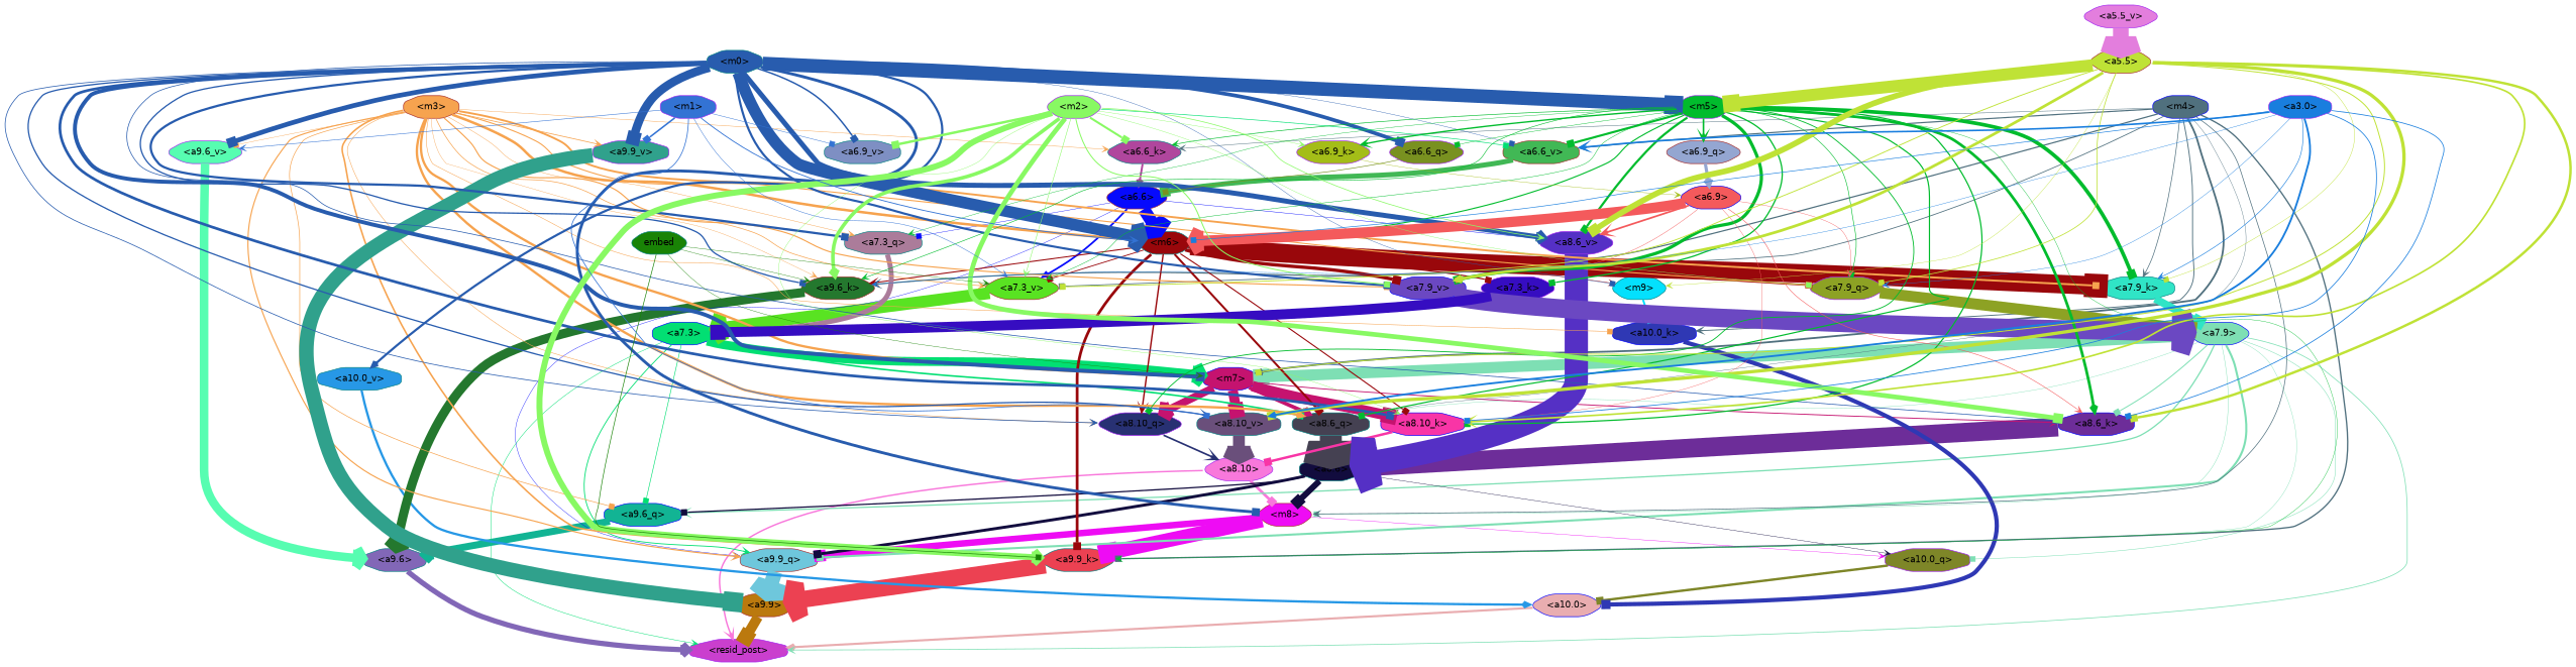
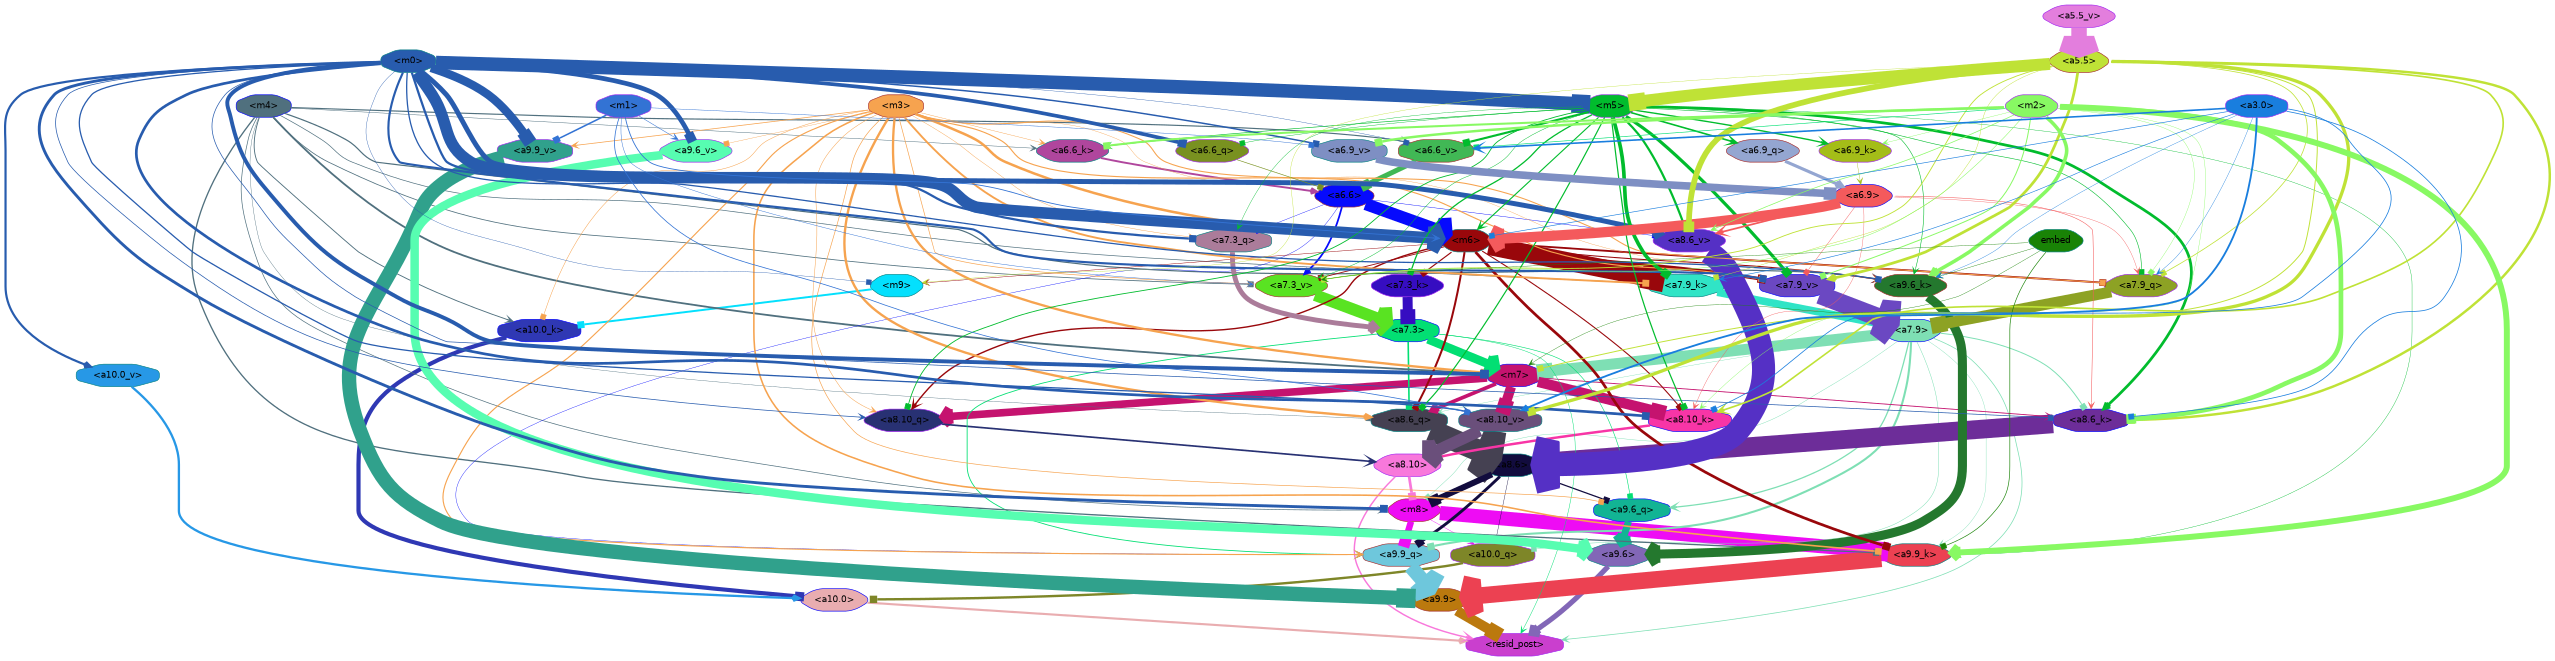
  strict digraph {
    splines=true
    node [color=purple fontname=Helvetica shape=hexagon style="filled, rounded"]
    edge [arrowhead=vee color="#285cae" penwidth=0.6]
    "<a10.0>" [color=blue fillcolor="#e9adb0"]
    "<resid_post>" [fillcolor="#ca3fce" shape=octagon]
    "<a9.9>" [color=brown fillcolor="#bb790e"]
    "<a9.6>" [color=teal fillcolor="#8267b7" shape=octagon]
    "<a8.10>" [fillcolor="#f878db"]
    "<m8>" [color=brown fillcolor="#ee0cf4"]
    "<a10.0_q>" [fillcolor="#7e8628" shape=octagon]
    "<a9.9_q>" [color=brown fillcolor="#6ec7dc" shape=octagon]
    "<a9.9_k>" [color=teal fillcolor="#ec4152"]
    "<a7.9>" [color=blue fillcolor="#7edfb4"]
    "<a9.6_q>" [color=blue fillcolor="#12b494" shape=octagon]
    "<a8.6_q>" [color=teal fillcolor="#454152" shape=octagon]
    "<a8.6_k>" [color=blue fillcolor="#6d2d99" shape=octagon]
    "<m7>" [color=blue fillcolor="#c5136f" shape=octagon]
    "<a8.6>" [color=teal fillcolor="#120c3e" shape=octagon]
    "<a8.10_q>" [fillcolor="#283173"]
    "<a8.10_k>" [color=blue fillcolor="#f835a6" shape=octagon]
    "<a8.10_v>" [color=teal fillcolor="#6a4f7b" shape=octagon]
    "<a7.3>" [color=blue fillcolor="#02df73" shape=octagon]
    "<a10.0_k>" [color=blue fillcolor="#2f38b4" shape=octagon]
    "<a10.0_v>" [color=teal fillcolor="#2798e6" shape=octagon]
    "<m9>" [color=teal fillcolor="#04e0fd"]
    "<m4>" [color=blue fillcolor="#50707e" shape=octagon]
    "<a9.6_k>" [color=brown fillcolor="#24782e"]
    "<a7.9_k>" [color=teal fillcolor="#30e4c6" shape=octagon]
    "<a7.3_v>" [color=brown fillcolor="#59e322"]
    "<a6.6_k>" [color=teal fillcolor="#b0469d"]
    "<a6.6_v>" [color=brown fillcolor="#41b855" shape=octagon]
    "<a6.6>" [color=brown fillcolor="#060afd"]
    "<m6>" [color=teal fillcolor="#99070b"]
    "<a7.3_q>" [color=teal fillcolor="#ab7c9a" shape=octagon]
    "<a8.6_v>" [fillcolor="#5530c5"]
    "<m3>" [color=brown fillcolor="#f6a34f" shape=octagon]
    "<a9.9_v>" [fillcolor="#30a18c" shape=octagon]
    "<a9.6_v>" [fillcolor="#57fdb1"]
    "<a7.9_q>" [fillcolor="#8da224"]
    "<a7.9_v>" [color=blue fillcolor="#6b48c2" shape=octagon]
    "<a7.3_k>" [fillcolor="#360dc1"]
    "<m0>" [color=teal fillcolor="#285cae" shape=octagon]
    "<m5>" [fillcolor="#01bc2d"]
    "<a6.6_q>" [fillcolor="#799120"]
    "<a6.9_v>" [color=teal fillcolor="#7e8fc3" shape=octagon]
    "<a6.9_q>" [color=brown fillcolor="#94a6d1"]
    "<a6.9_k>" [fillcolor="#a4bd18"]
    "<a6.9>" [color=blue fillcolor="#f45a5c"]
    "<a5.5>" [color=brown fillcolor="#bfe236"]
    "<m2>" [fillcolor="#88f963"]
    embed [color=teal fillcolor="#198306"]
    "<a3.0>" [fillcolor="#197ede" shape=octagon]
    "<m1>" [fillcolor="#3373d4" shape=octagon]
    "<a5.5_v>" [fillcolor="#e37edd"]
    "<a10.0>" -> "<resid_post>" [color="#e9adb0" penwidth=3.4253244400024414]
    "<a9.9>" -> "<resid_post>" [arrowhead=box color="#bb790e" penwidth=16.05378818511963]
    "<a9.6>" -> "<resid_post>" [color="#8267b7" penwidth=8.33797836303711]
    "<a8.10>" -> "<resid_post>" [color="#f878db" penwidth=2.3390636444091797]
    "<a8.10>" -> "<m8>" [arrowhead=box color="#f878db" penwidth=4.388927459716797]
    "<m8>" -> "<a10.0_q>" [color="#ee0cf4"]
    "<m8>" -> "<a9.9_q>" [arrowhead=box color="#ee0cf4" penwidth=10.407995223999023]
    "<m8>" -> "<a9.9_k>" [arrowhead=box color="#ee0cf4" penwidth=22.67278480529785]
    "<a10.0_q>" -> "<a10.0>" [arrowhead=box color="#7e8628" penwidth=3.861766815185547]
    "<a9.9_q>" -> "<a9.9>" [color="#6ec7dc" penwidth=23.20368194580078]
    "<a9.9_k>" -> "<a9.9>" [color="#ec4152" penwidth=26.641464233398438]
    "<a7.9>" -> "<resid_post>" [color="#7edfb4" penwidth=1.1926651000976562]
    "<a7.9>" -> "<m8>" [arrowhead=box color="#7edfb4" penwidth=0.6738662719726562]
    "<a7.9>" -> "<a10.0_q>" [arrowhead=box color="#7edfb4" penwidth=0.7811813354492188]
    "<a7.9>" -> "<a9.9_q>" [arrowhead=box color="#7edfb4" penwidth=3.33896541595459]
    "<a7.9>" -> "<a9.9_k>" [color="#7edfb4"]
    "<a7.9>" -> "<a9.6_q>" [color="#7edfb4" penwidth=2.0531044006347656]
    "<a7.9>" -> "<a8.6_q>" [color="#7edfb4"]
    "<a7.9>" -> "<a8.6_k>" [arrowhead=box color="#7edfb4" penwidth=1.5751152038574219]
    "<a7.9>" -> "<m7>" [arrowhead=box color="#7edfb4" penwidth=17.67833709716797]
    "<a9.6_q>" -> "<a9.6>" [color="#12b494" penwidth=11.181507110595703]
    "<a8.6_q>" -> "<a8.6>" [color="#454152" penwidth=34.91962909698486]
    "<a8.6_k>" -> "<a8.6>" [color="#6d2d99" penwidth=30.12779998779297]
    "<m7>" -> "<a8.6_q>" [color="#c5136f" penwidth=5.949329376220703]
    "<m7>" -> "<a8.6_k>" [color="#c5136f" penwidth=1.4160232543945312]
    "<m7>" -> "<a8.10_q>" [color="#c5136f" penwidth=12.189899444580078]
    "<m7>" -> "<a8.10_k>" [arrowhead=box color="#c5136f" penwidth=16.634174346923828]
    "<m7>" -> "<a8.10_v>" [arrowhead=box color="#c5136f" penwidth=15.893604278564453]
    "<a8.6>" -> "<m8>" [arrowhead=box color="#120c3e" penwidth=9.616483688354492]
    "<a8.6>" -> "<a10.0_q>" [color="#120c3e"]
    "<a8.6>" -> "<a9.9_q>" [arrowhead=box color="#120c3e" penwidth=4.681654930114746]
    "<a8.6>" -> "<a9.6_q>" [arrowhead=box color="#120c3e" penwidth=2.0046749114990234]
    "<a8.10_q>" -> "<a8.10>" [color="#283173" penwidth=2.6974411010742188]
    "<a8.10_k>" -> "<a8.10>" [arrowhead=box color="#f835a6" penwidth=3.9815139770507812]
    "<a8.10_v>" -> "<a8.10>" [color="#6a4f7b" penwidth=18.80433464050293]
    "<a7.3>" -> "<resid_post>" [color="#02df73" penwidth=0.7339706420898438]
    "<a7.3>" -> "<a9.9_q>" [color="#02df73" penwidth=1.3609809875488281]
    "<a7.3>" -> "<a9.6_q>" [arrowhead=box color="#02df73" penwidth=0.9587650299072266]
    "<a7.3>" -> "<a8.6_q>" [arrowhead=box color="#02df73" penwidth=2.597522735595703]
    "<a7.3>" -> "<m7>" [color="#02df73" penwidth=13.925512313842773]
    "<a10.0_k>" -> "<a10.0>" [arrowhead=box color="#2f38b4" penwidth=6.691814422607422]
    "<a10.0_v>" -> "<a10.0>" [color="#2798e6" penwidth=3.703948974609375]
    "<m9>" -> "<a10.0_k>" [arrowhead=box color="#04e0fd" penwidth=3.1536026000976562]
    "<m4>" -> "<m8>" [color="#50707e" penwidth=1.1121444702148438]
    "<m4>" -> "<a9.9_k>" [arrowhead=box color="#50707e" penwidth=2.1296005249023438]
    "<m4>" -> "<a8.6_q>" [arrowhead=box color="#50707e" penwidth=0.6086311340332031]
    "<m4>" -> "<m7>" [color="#50707e" penwidth=2.9153175354003906]
    "<m4>" -> "<a10.0_k>" [color="#50707e" penwidth=1.4532089233398438]
    "<m4>" -> "<a9.6_k>" [color="#50707e" penwidth=1.93524169921875]
    "<m4>" -> "<a7.9_k>" [color="#50707e" penwidth=1.0983266830444336]
    "<m4>" -> "<a7.3_v>" [arrowhead=box color="#50707e" penwidth=1.2746734619140625]
    "<m4>" -> "<a6.6_k>" [color="#50707e" penwidth=0.7470474243164062]
    "<m4>" -> "<a6.6_v>" [color="#50707e" penwidth=1.873147964477539]
    "<a9.6_k>" -> "<a9.6>" [color="#24782e" penwidth=14.532459259033203]
    "<a7.9_k>" -> "<a7.9>" [arrowhead=box color="#30e4c6" penwidth=12.17039680480957]
    "<a7.3_v>" -> "<a7.3>" [color="#59e322" penwidth=19.01776695251465]
    "<a6.6_k>" -> "<a6.6>" [color="#b0469d" penwidth=3.0834922790527344]
    "<a6.6_v>" -> "<a6.6>" [arrowhead=box color="#41b855" penwidth=8.061713218688965]
    "<a6.6>" -> "<a9.9_q>" [color="#060afd"]
    "<a6.6>" -> "<a7.3_v>" [color="#060afd" penwidth=2.8381996154785156]
    "<a6.6>" -> "<m6>" [color="#060afd" penwidth=19.58005142211914]
    "<a6.6>" -> "<a7.3_q>" [arrowhead=box color="#060afd"]
    "<a6.6>" -> "<a8.6_v>" [arrowhead=box color="#060afd" penwidth=0.6731643676757812]
    "<m6>" -> "<a9.9_k>" [arrowhead=box color="#99070b" penwidth=4.405937194824219]
    "<m6>" -> "<a8.6_q>" [arrowhead=box color="#99070b" penwidth=3.241657257080078]
    "<m6>" -> "<a8.10_q>" [color="#99070b" penwidth=2.2618331909179688]
    "<m6>" -> "<a8.10_k>" [arrowhead=box color="#99070b" penwidth=1.733642578125]
    "<m6>" -> "<m9>" [color="#99070b" penwidth=0.7276992797851562]
    "<m6>" -> "<a9.6_k>" [color="#99070b" penwidth=1.6540985107421875]
    "<m6>" -> "<a7.9_k>" [arrowhead=box color="#99070b" penwidth=29.52049446105957]
    "<m6>" -> "<a7.3_v>" [arrowhead=box color="#99070b" penwidth=1.3778877258300781]
    "<m6>" -> "<a7.9_q>" [arrowhead=box color="#99070b" penwidth=2.9651412963867188]
    "<m6>" -> "<a7.9_v>" [arrowhead=box color="#99070b" penwidth=5.381137847900391]
    "<m6>" -> "<a7.3_k>" [arrowhead=box color="#99070b" penwidth=1.8433246612548828]
    "<a7.3_q>" -> "<a7.3>" [color="#ab7c9a" penwidth=7.866306304931641]
    "<a8.6_v>" -> "<a8.6>" [color="#5530c5" penwidth=37.04597568511963]
    "<m3>" -> "<a9.9_q>" [color="#f6a34f" penwidth=1.8098411560058594]
    "<m3>" -> "<a9.9_k>" [arrowhead=box color="#f6a34f" penwidth=2.538074493408203]
    "<m3>" -> "<a9.6_q>" [arrowhead=box color="#f6a34f" penwidth=1.0731983184814453]
    "<m3>" -> "<a8.6_q>" [color="#f6a34f" penwidth=3.8069801330566406]
    "<m3>" -> "<m7>" [color="#f6a34f" penwidth=3.7463531494140625]
    "<m3>" -> "<a8.10_q>" [color="#f6a34f" penwidth=0.7969093322753906]
    "<m3>" -> "<a10.0_k>" [arrowhead=box color="#f6a34f" penwidth=0.8012542724609375]
    "<m3>" -> "<a9.6_k>" [color="#f6a34f"]
    "<m3>" -> "<a7.9_k>" [arrowhead=box color="#f6a34f" penwidth=3.0535898208618164]
    "<m3>" -> "<a7.3_v>" [color="#f6a34f" penwidth=1.0946578979492188]
    "<m3>" -> "<a6.6_k>" [color="#f6a34f" penwidth=0.6740627288818359]
    "<m3>" -> "<m6>" [arrowhead=box color="#f6a34f" penwidth=4.0873308181762695]
    "<m3>" -> "<a7.3_q>" [color="#f6a34f" penwidth=0.6810226440429688]
    "<m3>" -> "<a9.9_v>" [color="#f6a34f" penwidth=1.1908531188964844]
    "<m3>" -> "<a9.6_v>" [arrowhead=box color="#f6a34f"]
    "<m3>" -> "<a7.9_q>" [arrowhead=box color="#f6a34f" penwidth=1.7077007293701172]
    "<m3>" -> "<a7.9_v>" [arrowhead=box color="#f6a34f" penwidth=1.8027725219726562]
    "<a9.9_v>" -> "<a9.9>" [arrowhead=box color="#30a18c" penwidth=23.02225112915039]
    "<a9.6_v>" -> "<a9.6>" [color="#57fdb1" penwidth=13.634431838989258]
    "<a7.9_q>" -> "<a7.9>" [arrowhead=box color="#8da224" penwidth=17.651885986328125]
    "<a7.9_v>" -> "<a7.9>" [color="#6b48c2" penwidth=29.394658088684082]
    "<a7.3_k>" -> "<a7.3>" [arrowhead=box color="#360dc1" penwidth=16.016246795654297]
    "<m0>" -> "<m8>" [arrowhead=box penwidth=4.624839782714844]
    "<m0>" -> "<a8.6_k>" [arrowhead=box penwidth=1.1486854553222656]
    "<m0>" -> "<m7>" [arrowhead=box penwidth=6.283721923828125]
    "<m0>" -> "<a8.10_q>" [penwidth=1.1731605529785156]
    "<m0>" -> "<a8.10_k>" [arrowhead=box penwidth=4.350425720214844]
    "<m0>" -> "<a8.10_v>" [penwidth=2.0526657104492188]
    "<m0>" -> "<a10.0_v>" [penwidth=3.520832061767578]
    "<m0>" -> "<m9>" [arrowhead=box]
    "<m0>" -> "<a9.6_k>" [arrowhead=box penwidth=2.0742149353027344]
    "<m0>" -> "<a6.6_v>" [arrowhead=box]
    "<m0>" -> "<m6>" [penwidth=18.578011751174927]
    "<m0>" -> "<a7.3_q>" [arrowhead=box penwidth=3.6216583251953125]
    "<m0>" -> "<a8.6_v>" [penwidth=7.951751708984375]
    "<m0>" -> "<a9.9_v>" [arrowhead=box penwidth=13.6649169921875]
    "<m0>" -> "<a9.6_v>" [arrowhead=box penwidth=7.575786590576172]
    "<m0>" -> "<a7.9_v>" [arrowhead=box penwidth=3.447589874267578]
    "<m0>" -> "<m5>" [arrowhead=box penwidth=21.776307940483093]
    "<m0>" -> "<a6.6_q>" [arrowhead=box penwidth=5.959924697875977]
    "<m0>" -> "<a6.9_v>" [arrowhead=box penwidth=2.383556365966797]
    "<m5>" -> "<a9.9_k>" [color="#01bc2d"]
    "<m5>" -> "<a8.6_q>" [arrowhead=box color="#01bc2d" penwidth=1.8975334167480469]
    "<m5>" -> "<a8.6_k>" [color="#01bc2d" penwidth=4.4348602294921875]
    "<m5>" -> "<a8.10_q>" [arrowhead=box color="#01bc2d" penwidth=1.3886604309082031]
    "<m5>" -> "<a8.10_k>" [arrowhead=box color="#01bc2d" penwidth=1.9560012817382812]
    "<m5>" -> "<a9.6_k>" [color="#01bc2d" penwidth=0.9087238311767578]
    "<m5>" -> "<a7.9_k>" [arrowhead=box color="#01bc2d" penwidth=5.895898818969727]
    "<m5>" -> "<a7.3_v>" [color="#01bc2d" penwidth=0.7120857238769531]
    "<m5>" -> "<a6.6_k>" [color="#01bc2d" penwidth=1.00042724609375]
    "<m5>" -> "<a6.6_v>" [arrowhead=box color="#01bc2d" penwidth=3.4290390014648438]
    "<m5>" -> "<m6>" [color="#01bc2d" penwidth=1.7808427810668945]
    "<m5>" -> "<a7.3_q>" [color="#01bc2d" penwidth=0.6050910949707031]
    "<m5>" -> "<a8.6_v>" [arrowhead=box color="#01bc2d" penwidth=3.547332763671875]
    "<m5>" -> "<a7.9_q>" [arrowhead=box color="#01bc2d" penwidth=0.9239292144775391]
    "<m5>" -> "<a7.9_v>" [arrowhead=box color="#01bc2d" penwidth=5.163473129272461]
    "<m5>" -> "<a7.3_k>" [arrowhead=box color="#01bc2d" penwidth=2.047999382019043]
    "<m5>" -> "<a6.6_q>" [arrowhead=box color="#01bc2d" penwidth=0.6670303344726562]
    "<m5>" -> "<a6.9_q>" [color="#01bc2d" penwidth=2.6011505126953125]
    "<m5>" -> "<a6.9_k>" [color="#01bc2d" penwidth=2.202533721923828]
    "<a6.6_q>" -> "<a6.6>" [arrowhead=box color="#799120" penwidth=1.0210704803466797]
+   "<a6.9_v>" -> "<a6.9>" [arrowhead=box color="#7e8fc3" penwidth=12.179949760437012]
    "<a6.9_q>" -> "<a6.9>" [color="#94a6d1" penwidth=5.041379928588867]
    "<a6.9_k>" -> "<a6.9>" [color="#a4bd18"]
    "<a6.9>" -> "<a8.6_k>" [color="#f45a5c" penwidth=0.8667373657226562]
    "<a6.9>" -> "<a8.10_k>" [color="#f45a5c"]
    "<a6.9>" -> "<m6>" [color="#f45a5c" penwidth=16.39166831970215]
    "<a6.9>" -> "<a8.6_v>" [color="#f45a5c" penwidth=2.8011817932128906]
    "<a6.9>" -> "<a7.9_q>" [color="#f45a5c"]
    "<a6.9>" -> "<a7.9_v>" [arrowhead=box color="#f45a5c" penwidth=0.6784553527832031]
    "<a5.5>" -> "<a8.6_k>" [arrowhead=box color="#bfe236" penwidth=3.9810218811035156]
    "<a5.5>" -> "<m7>" [arrowhead=box color="#bfe236" penwidth=1.5525360107421875]
    "<a5.5>" -> "<a8.10_k>" [color="#bfe236" penwidth=2.6749038696289062]
    "<a5.5>" -> "<a8.10_v>" [arrowhead=box color="#bfe236" penwidth=5.2978057861328125]
    "<a5.5>" -> "<m9>" [color="#bfe236"]
    "<a5.5>" -> "<a7.9_k>" [arrowhead=box color="#bfe236" penwidth=0.6708955764770508]
    "<a5.5>" -> "<a7.3_v>" [arrowhead=box color="#bfe236" penwidth=1.4417800903320312]
    "<a5.5>" -> "<a8.6_v>" [arrowhead=box color="#bfe236" penwidth=9.177913665771484]
    "<a5.5>" -> "<a7.9_q>" [arrowhead=box color="#bfe236" penwidth=1.22930908203125]
    "<a5.5>" -> "<a7.9_v>" [color="#bfe236" penwidth=4.432796478271484]
    "<a5.5>" -> "<m5>" [arrowhead=box color="#bfe236" penwidth=19.247835159301758]
    "<m2>" -> "<a9.9_k>" [color="#88f963" penwidth=9.546476364135742]
    "<m2>" -> "<a8.6_k>" [arrowhead=box color="#88f963" penwidth=7.5130767822265625]
    "<m2>" -> "<a8.10_k>" [color="#88f963"]
    "<m2>" -> "<a9.6_k>" [color="#88f963" penwidth=5.765581130981445]
    "<m2>" -> "<a7.3_v>" [color="#88f963" penwidth=0.8394660949707031]
    "<m2>" -> "<a6.6_k>" [arrowhead=box color="#88f963" penwidth=3.2944984436035156]
    "<m2>" -> "<a6.6_v>" [arrowhead=box color="#02df73" penwidth=0.9880199432373047]
    "<m2>" -> "<a8.6_v>" [color="#88f963" penwidth=1.1399917602539062]
    "<m2>" -> "<a7.9_q>" [arrowhead=box color="#88f963"]
    "<m2>" -> "<a7.9_v>" [arrowhead=box color="#88f963" penwidth=1.5795440673828125]
    "<m2>" -> "<a6.9_v>" [arrowhead=box color="#88f963" penwidth=3.973684310913086]
    "<m2>" -> "<a6.9_k>" [color="#88f963"]
    embed -> "<a9.9_k>" [arrowhead=box color="#198306" penwidth=1.044057846069336]
    embed -> "<m7>" [color="#198306"]
    embed -> "<a9.6_k>" [color="#198306"]
    embed -> "<a7.3_v>" [color="#198306"]
    "<a3.0>" -> "<a8.6_k>" [arrowhead=box color="#197ede" penwidth=1.2278594970703125]
    "<a3.0>" -> "<a8.10_k>" [arrowhead=box color="#197ede" penwidth=1.2375259399414062]
    "<a3.0>" -> "<a8.10_v>" [color="#197ede" penwidth=2.9724464416503906]
    "<a3.0>" -> "<a9.6_k>" [color="#197ede"]
    "<a3.0>" -> "<a7.9_k>" [color="#197ede" penwidth=0.9558658599853516]
    "<a3.0>" -> "<a6.6_v>" [color="#197ede" penwidth=2.5804481506347656]
    "<a3.0>" -> "<m6>" [arrowhead=box color="#197ede" penwidth=0.9893608093261719]
    "<a3.0>" -> "<a7.9_q>" [color="#197ede"]
    "<m1>" -> "<a8.10_v>" [arrowhead=box color="#3373d4" penwidth=1.2231903076171875]
    "<m1>" -> "<a7.3_v>" [color="#3373d4" penwidth=0.7203178405761719]
    "<m1>" -> "<m6>" [color="#3373d4" penwidth=1.3794612884521484]
    "<m1>" -> "<a9.9_v>" [arrowhead=box color="#3373d4" penwidth=2.484710693359375]
    "<m1>" -> "<a9.6_v>" [color="#3373d4" penwidth=0.8296928405761719]
    "<m1>" -> "<a6.9_v>" [arrowhead=box color="#3373d4" penwidth=0.7137031555175781]
    "<a5.5_v>" -> "<a5.5>" [color="#e37edd" penwidth=24.821291208267212]
  }
